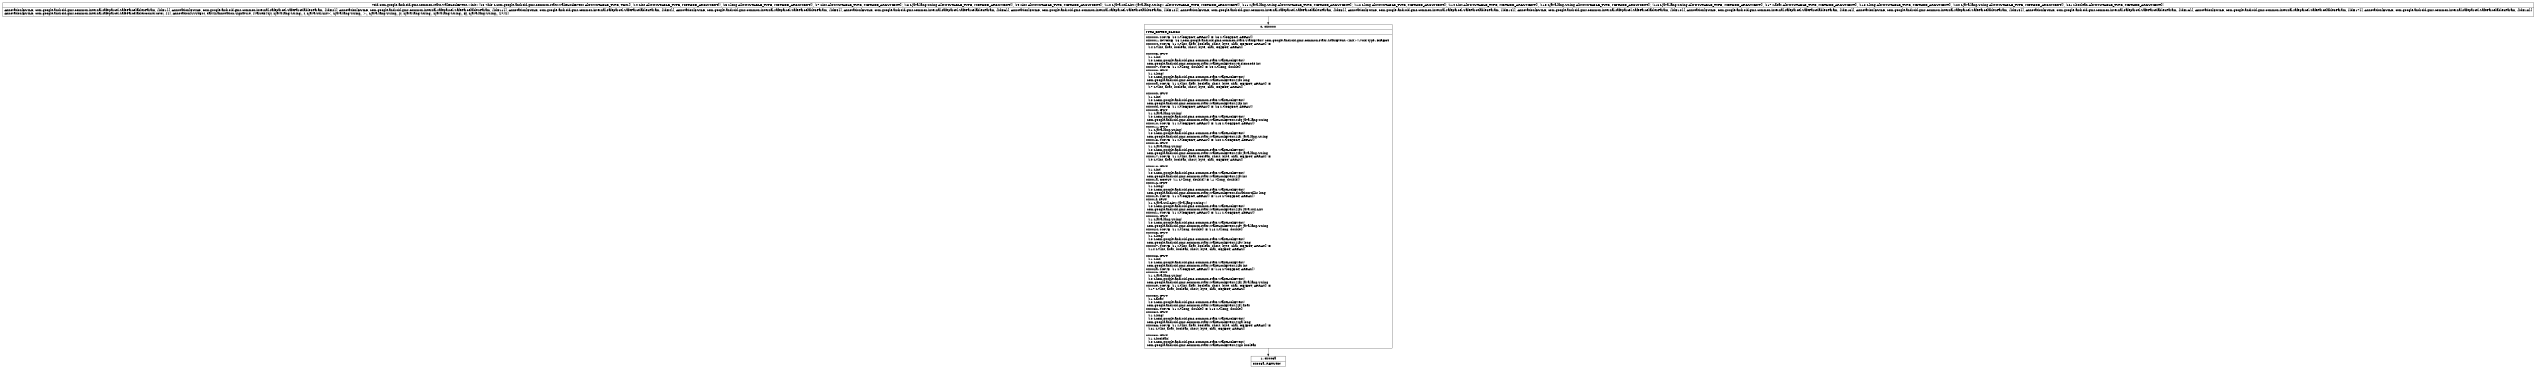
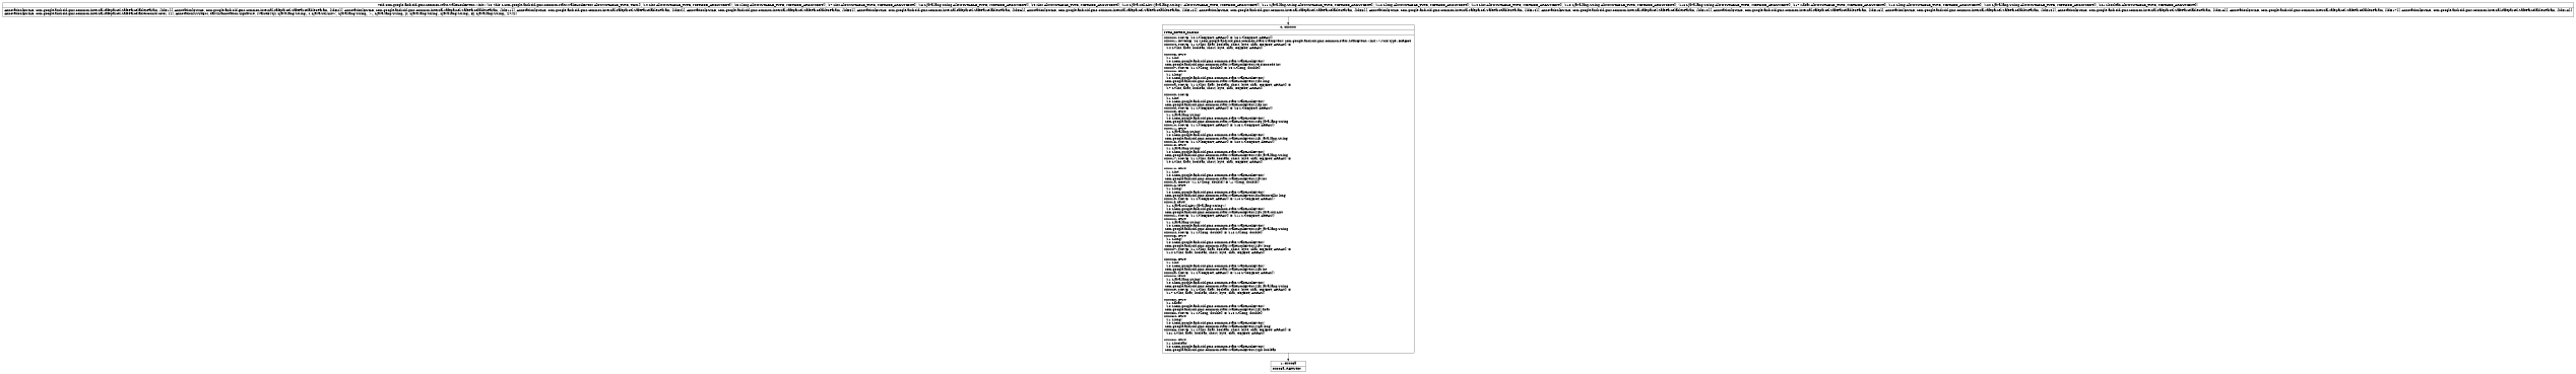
  digraph {
    node [shape=record]
-   n1 [label="{0\:\ 0x0000|MTH_ENTER_BLOCK\l|0x0000: MOVE  (r0 I:?[OBJECT, ARRAY]) = (r3 I:?[OBJECT, ARRAY]) \l0x0001: INVOKE  (r3 I:com.google.android.gms.common.stats.StatsEvent) com.google.android.gms.common.stats.StatsEvent.\<init\>():void type: DIRECT \l0x0004: MOVE  (r1 I:?[int, float, boolean, short, byte, char, OBJECT, ARRAY]) = \l  (r4 I:?[int, float, boolean, short, byte, char, OBJECT, ARRAY])\l \l0x0005: IPUT  \l  (r1 I:int)\l  (r0 I:com.google.android.gms.common.stats.WakeLockEvent)\l com.google.android.gms.common.stats.WakeLockEvent.versionCode int \l0x0007: MOVE  (r1 I:?[long, double]) = (r5 I:?[long, double]) \l0x0008: IPUT  \l  (r1 I:long)\l  (r0 I:com.google.android.gms.common.stats.WakeLockEvent)\l com.google.android.gms.common.stats.WakeLockEvent.zzfo long \l0x000a: MOVE  (r1 I:?[int, float, boolean, short, byte, char, OBJECT, ARRAY]) = \l  (r7 I:?[int, float, boolean, short, byte, char, OBJECT, ARRAY])\l \l0x000b: IPUT  \l  (r1 I:int)\l  (r0 I:com.google.android.gms.common.stats.WakeLockEvent)\l com.google.android.gms.common.stats.WakeLockEvent.zzfp int \l0x000d: MOVE  (r1 I:?[OBJECT, ARRAY]) = (r8 I:?[OBJECT, ARRAY]) \l0x000e: IPUT  \l  (r1 I:java.lang.String)\l  (r0 I:com.google.android.gms.common.stats.WakeLockEvent)\l com.google.android.gms.common.stats.WakeLockEvent.zzfq java.lang.String \l0x0010: MOVE  (r1 I:?[OBJECT, ARRAY]) = (r15 I:?[OBJECT, ARRAY]) \l0x0011: IPUT  \l  (r1 I:java.lang.String)\l  (r0 I:com.google.android.gms.common.stats.WakeLockEvent)\l com.google.android.gms.common.stats.WakeLockEvent.zzfr java.lang.String \l0x0013: MOVE  (r1 I:?[OBJECT, ARRAY]) = (r20 I:?[OBJECT, ARRAY]) \l0x0015: IPUT  \l  (r1 I:java.lang.String)\l  (r0 I:com.google.android.gms.common.stats.WakeLockEvent)\l com.google.android.gms.common.stats.WakeLockEvent.zzfs java.lang.String \l0x0017: MOVE  (r1 I:?[int, float, boolean, short, byte, char, OBJECT, ARRAY]) = \l  (r9 I:?[int, float, boolean, short, byte, char, OBJECT, ARRAY])\l \l0x0018: IPUT  \l  (r1 I:int)\l  (r0 I:com.google.android.gms.common.stats.WakeLockEvent)\l com.google.android.gms.common.stats.WakeLockEvent.zzft int \l0x001a: CONST  (r1 I:?[long, double]) = (\-1 ?[long, double]) \l0x001c: IPUT  \l  (r1 I:long)\l  (r0 I:com.google.android.gms.common.stats.WakeLockEvent)\l com.google.android.gms.common.stats.WakeLockEvent.durationMillis long \l0x001e: MOVE  (r1 I:?[OBJECT, ARRAY]) = (r10 I:?[OBJECT, ARRAY]) \l0x001f: IPUT  \l  (r1 I:java.util.List\<java.lang.String\>)\l  (r0 I:com.google.android.gms.common.stats.WakeLockEvent)\l com.google.android.gms.common.stats.WakeLockEvent.zzfu java.util.List \l0x0021: MOVE  (r1 I:?[OBJECT, ARRAY]) = (r11 I:?[OBJECT, ARRAY]) \l0x0022: IPUT  \l  (r1 I:java.lang.String)\l  (r0 I:com.google.android.gms.common.stats.WakeLockEvent)\l com.google.android.gms.common.stats.WakeLockEvent.zzfv java.lang.String \l0x0024: MOVE  (r1 I:?[long, double]) = (r12 I:?[long, double]) \l0x0025: IPUT  \l  (r1 I:long)\l  (r0 I:com.google.android.gms.common.stats.WakeLockEvent)\l com.google.android.gms.common.stats.WakeLockEvent.zzfw long \l0x0027: MOVE  (r1 I:?[int, float, boolean, short, byte, char, OBJECT, ARRAY]) = \l  (r14 I:?[int, float, boolean, short, byte, char, OBJECT, ARRAY])\l \l0x0028: IPUT  \l  (r1 I:int)\l  (r0 I:com.google.android.gms.common.stats.WakeLockEvent)\l com.google.android.gms.common.stats.WakeLockEvent.zzfx int \l0x002a: MOVE  (r1 I:?[OBJECT, ARRAY]) = (r16 I:?[OBJECT, ARRAY]) \l0x002c: IPUT  \l  (r1 I:java.lang.String)\l  (r0 I:com.google.android.gms.common.stats.WakeLockEvent)\l com.google.android.gms.common.stats.WakeLockEvent.zzfy java.lang.String \l0x002e: MOVE  (r1 I:?[int, float, boolean, short, byte, char, OBJECT, ARRAY]) = \l  (r17 I:?[int, float, boolean, short, byte, char, OBJECT, ARRAY])\l \l0x0030: IPUT  \l  (r1 I:float)\l  (r0 I:com.google.android.gms.common.stats.WakeLockEvent)\l com.google.android.gms.common.stats.WakeLockEvent.zzfz float \l0x0032: MOVE  (r1 I:?[long, double]) = (r18 I:?[long, double]) \l0x0034: IPUT  \l  (r1 I:long)\l  (r0 I:com.google.android.gms.common.stats.WakeLockEvent)\l com.google.android.gms.common.stats.WakeLockEvent.zzga long \l0x0036: MOVE  (r1 I:?[int, float, boolean, short, byte, char, OBJECT, ARRAY]) = \l  (r21 I:?[int, float, boolean, short, byte, char, OBJECT, ARRAY])\l \l0x0038: IPUT  \l  (r1 I:boolean)\l  (r0 I:com.google.android.gms.common.stats.WakeLockEvent)\l com.google.android.gms.common.stats.WakeLockEvent.zzgb boolean \l}"]
+   n1 [label="{0\:\ 0x0000|MTH_ENTER_BLOCK\l|0x0000: MOVE  (r0 I:?[OBJECT, ARRAY]) = (r3 I:?[OBJECT, ARRAY]) \l0x0001: INVOKE  (r3 I:com.google.android.gms.common.stats.StatsEvent) com.google.android.gms.common.stats.StatsEvent.\<init\>():void type: DIRECT \l0x0004: MOVE  (r1 I:?[int, float, boolean, short, byte, char, OBJECT, ARRAY]) = \l  (r4 I:?[int, float, boolean, short, byte, char, OBJECT, ARRAY])\l \l0x0005: IPUT  \l  (r1 I:int)\l  (r0 I:com.google.android.gms.common.stats.WakeLockEvent)\l com.google.android.gms.common.stats.WakeLockEvent.versionCode int \l0x0007: MOVE  (r1 I:?[long, double]) = (r5 I:?[long, double]) \l0x0008: IPUT  \l  (r1 I:long)\l  (r0 I:com.google.android.gms.common.stats.WakeLockEvent)\l com.google.android.gms.common.stats.WakeLockEvent.zzfo long \l0x000a: MOVE  (r1 I:?[int, float, boolean, short, byte, char, OBJECT, ARRAY]) = \l  (r7 I:?[int, float, boolean, short, byte, char, OBJECT, ARRAY])\l \l0x000b: MOVE  \l  (r1 I:int)\l  (r0 I:com.google.android.gms.common.stats.WakeLockEvent)\l com.google.android.gms.common.stats.WakeLockEvent.zzfp int \l0x000d: MOVE  (r1 I:?[OBJECT, ARRAY]) = (r8 I:?[OBJECT, ARRAY]) \l0x000e: IPUT  \l  (r1 I:java.lang.String)\l  (r0 I:com.google.android.gms.common.stats.WakeLockEvent)\l com.google.android.gms.common.stats.WakeLockEvent.zzfq java.lang.String \l0x0010: MOVE  (r1 I:?[OBJECT, ARRAY]) = (r15 I:?[OBJECT, ARRAY]) \l0x0011: IPUT  \l  (r1 I:java.lang.String)\l  (r0 I:com.google.android.gms.common.stats.WakeLockEvent)\l com.google.android.gms.common.stats.WakeLockEvent.zzfr java.lang.String \l0x0013: MOVE  (r1 I:?[OBJECT, ARRAY]) = (r20 I:?[OBJECT, ARRAY]) \l0x0015: IPUT  \l  (r1 I:java.lang.String)\l  (r0 I:com.google.android.gms.common.stats.WakeLockEvent)\l com.google.android.gms.common.stats.WakeLockEvent.zzfs java.lang.String \l0x0017: MOVE  (r1 I:?[int, float, boolean, short, byte, char, OBJECT, ARRAY]) = \l  (r9 I:?[int, float, boolean, short, byte, char, OBJECT, ARRAY])\l \l0x0018: IPUT  \l  (r1 I:int)\l  (r0 I:com.google.android.gms.common.stats.WakeLockEvent)\l com.google.android.gms.common.stats.WakeLockEvent.zzft int \l0x001a: CONST  (r1 I:?[long, double]) = (\-1 ?[long, double]) \l0x001c: IPUT  \l  (r1 I:long)\l  (r0 I:com.google.android.gms.common.stats.WakeLockEvent)\l com.google.android.gms.common.stats.WakeLockEvent.durationMillis long \l0x001e: MOVE  (r1 I:?[OBJECT, ARRAY]) = (r10 I:?[OBJECT, ARRAY]) \l0x001f: IPUT  \l  (r1 I:java.util.List\<java.lang.String\>)\l  (r0 I:com.google.android.gms.common.stats.WakeLockEvent)\l com.google.android.gms.common.stats.WakeLockEvent.zzfu java.util.List \l0x0021: MOVE  (r1 I:?[OBJECT, ARRAY]) = (r11 I:?[OBJECT, ARRAY]) \l0x0022: IPUT  \l  (r1 I:java.lang.String)\l  (r0 I:com.google.android.gms.common.stats.WakeLockEvent)\l com.google.android.gms.common.stats.WakeLockEvent.zzfv java.lang.String \l0x0024: MOVE  (r1 I:?[long, double]) = (r12 I:?[long, double]) \l0x0025: IPUT  \l  (r1 I:long)\l  (r0 I:com.google.android.gms.common.stats.WakeLockEvent)\l com.google.android.gms.common.stats.WakeLockEvent.zzfw long \l0x0027: MOVE  (r1 I:?[int, float, boolean, short, byte, char, OBJECT, ARRAY]) = \l  (r14 I:?[int, float, boolean, short, byte, char, OBJECT, ARRAY])\l \l0x0028: IPUT  \l  (r1 I:int)\l  (r0 I:com.google.android.gms.common.stats.WakeLockEvent)\l com.google.android.gms.common.stats.WakeLockEvent.zzfx int \l0x002a: MOVE  (r1 I:?[OBJECT, ARRAY]) = (r16 I:?[OBJECT, ARRAY]) \l0x002c: IPUT  \l  (r1 I:java.lang.String)\l  (r0 I:com.google.android.gms.common.stats.WakeLockEvent)\l com.google.android.gms.common.stats.WakeLockEvent.zzfy java.lang.String \l0x002e: MOVE  (r1 I:?[int, float, boolean, short, byte, char, OBJECT, ARRAY]) = \l  (r17 I:?[int, float, boolean, short, byte, char, OBJECT, ARRAY])\l \l0x0030: IPUT  \l  (r1 I:float)\l  (r0 I:com.google.android.gms.common.stats.WakeLockEvent)\l com.google.android.gms.common.stats.WakeLockEvent.zzfz float \l0x0032: MOVE  (r1 I:?[long, double]) = (r18 I:?[long, double]) \l0x0034: IPUT  \l  (r1 I:long)\l  (r0 I:com.google.android.gms.common.stats.WakeLockEvent)\l com.google.android.gms.common.stats.WakeLockEvent.zzga long \l0x0036: MOVE  (r1 I:?[int, float, boolean, short, byte, char, OBJECT, ARRAY]) = \l  (r21 I:?[int, float, boolean, short, byte, char, OBJECT, ARRAY])\l \l0x0038: IPUT  \l  (r1 I:boolean)\l  (r0 I:com.google.android.gms.common.stats.WakeLockEvent)\l com.google.android.gms.common.stats.WakeLockEvent.zzgb boolean \l}"]
    n2 [label="{1\:\ 0x003a|0x003a: RETURN   \l}"]
    n3 [label="{void com.google.android.gms.common.stats.WakeLockEvent.\<init\>((r3 'this' I:com.google.android.gms.common.stats.WakeLockEvent A[IMMUTABLE_TYPE, THIS]), (r4 I:int A[IMMUTABLE_TYPE, METHOD_ARGUMENT]), (r5 I:long A[IMMUTABLE_TYPE, METHOD_ARGUMENT]), (r7 I:int A[IMMUTABLE_TYPE, METHOD_ARGUMENT]), (r8 I:java.lang.String A[IMMUTABLE_TYPE, METHOD_ARGUMENT]), (r9 I:int A[IMMUTABLE_TYPE, METHOD_ARGUMENT]), (r10 I:java.util.List\<java.lang.String\> A[IMMUTABLE_TYPE, METHOD_ARGUMENT]), (r11 I:java.lang.String A[IMMUTABLE_TYPE, METHOD_ARGUMENT]), (r12 I:long A[IMMUTABLE_TYPE, METHOD_ARGUMENT]), (r14 I:int A[IMMUTABLE_TYPE, METHOD_ARGUMENT]), (r15 I:java.lang.String A[IMMUTABLE_TYPE, METHOD_ARGUMENT]), (r16 I:java.lang.String A[IMMUTABLE_TYPE, METHOD_ARGUMENT]), (r17 I:float A[IMMUTABLE_TYPE, METHOD_ARGUMENT]), (r18 I:long A[IMMUTABLE_TYPE, METHOD_ARGUMENT]), (r20 I:java.lang.String A[IMMUTABLE_TYPE, METHOD_ARGUMENT]), (r21 I:boolean A[IMMUTABLE_TYPE, METHOD_ARGUMENT]))  | Annotation[BUILD, com.google.android.gms.common.internal.safeparcel.SafeParcelable$Param, \{id=1\}], Annotation[BUILD, com.google.android.gms.common.internal.safeparcel.SafeParcelable$Param, \{id=2\}], Annotation[BUILD, com.google.android.gms.common.internal.safeparcel.SafeParcelable$Param, \{id=11\}], Annotation[BUILD, com.google.android.gms.common.internal.safeparcel.SafeParcelable$Param, \{id=4\}], Annotation[BUILD, com.google.android.gms.common.internal.safeparcel.SafeParcelable$Param, \{id=5\}], Annotation[BUILD, com.google.android.gms.common.internal.safeparcel.SafeParcelable$Param, \{id=6\}], Annotation[BUILD, com.google.android.gms.common.internal.safeparcel.SafeParcelable$Param, \{id=12\}], Annotation[BUILD, com.google.android.gms.common.internal.safeparcel.SafeParcelable$Param, \{id=8\}], Annotation[BUILD, com.google.android.gms.common.internal.safeparcel.SafeParcelable$Param, \{id=14\}], Annotation[BUILD, com.google.android.gms.common.internal.safeparcel.SafeParcelable$Param, \{id=10\}], Annotation[BUILD, com.google.android.gms.common.internal.safeparcel.SafeParcelable$Param, \{id=13\}], Annotation[BUILD, com.google.android.gms.common.internal.safeparcel.SafeParcelable$Param, \{id=15\}], Annotation[BUILD, com.google.android.gms.common.internal.safeparcel.SafeParcelable$Param, \{id=16\}], Annotation[BUILD, com.google.android.gms.common.internal.safeparcel.SafeParcelable$Param, \{id=17\}], Annotation[BUILD, com.google.android.gms.common.internal.safeparcel.SafeParcelable$Param, \{id=18\}]\lAnnotation[BUILD, com.google.android.gms.common.internal.safeparcel.SafeParcelable$Constructor, \{\}], Annotation[SYSTEM, dalvik.annotation.Signature, \{value=[(IJI, Ljava\/lang\/String;, I, Ljava\/util\/List\<, Ljava\/lang\/String;, \>;, Ljava\/lang\/String;, JI, Ljava\/lang\/String;, Ljava\/lang\/String;, FJ, Ljava\/lang\/String;, Z)V]\}]\l}"]
    n1 -> n2
    n3 -> n1
  }
